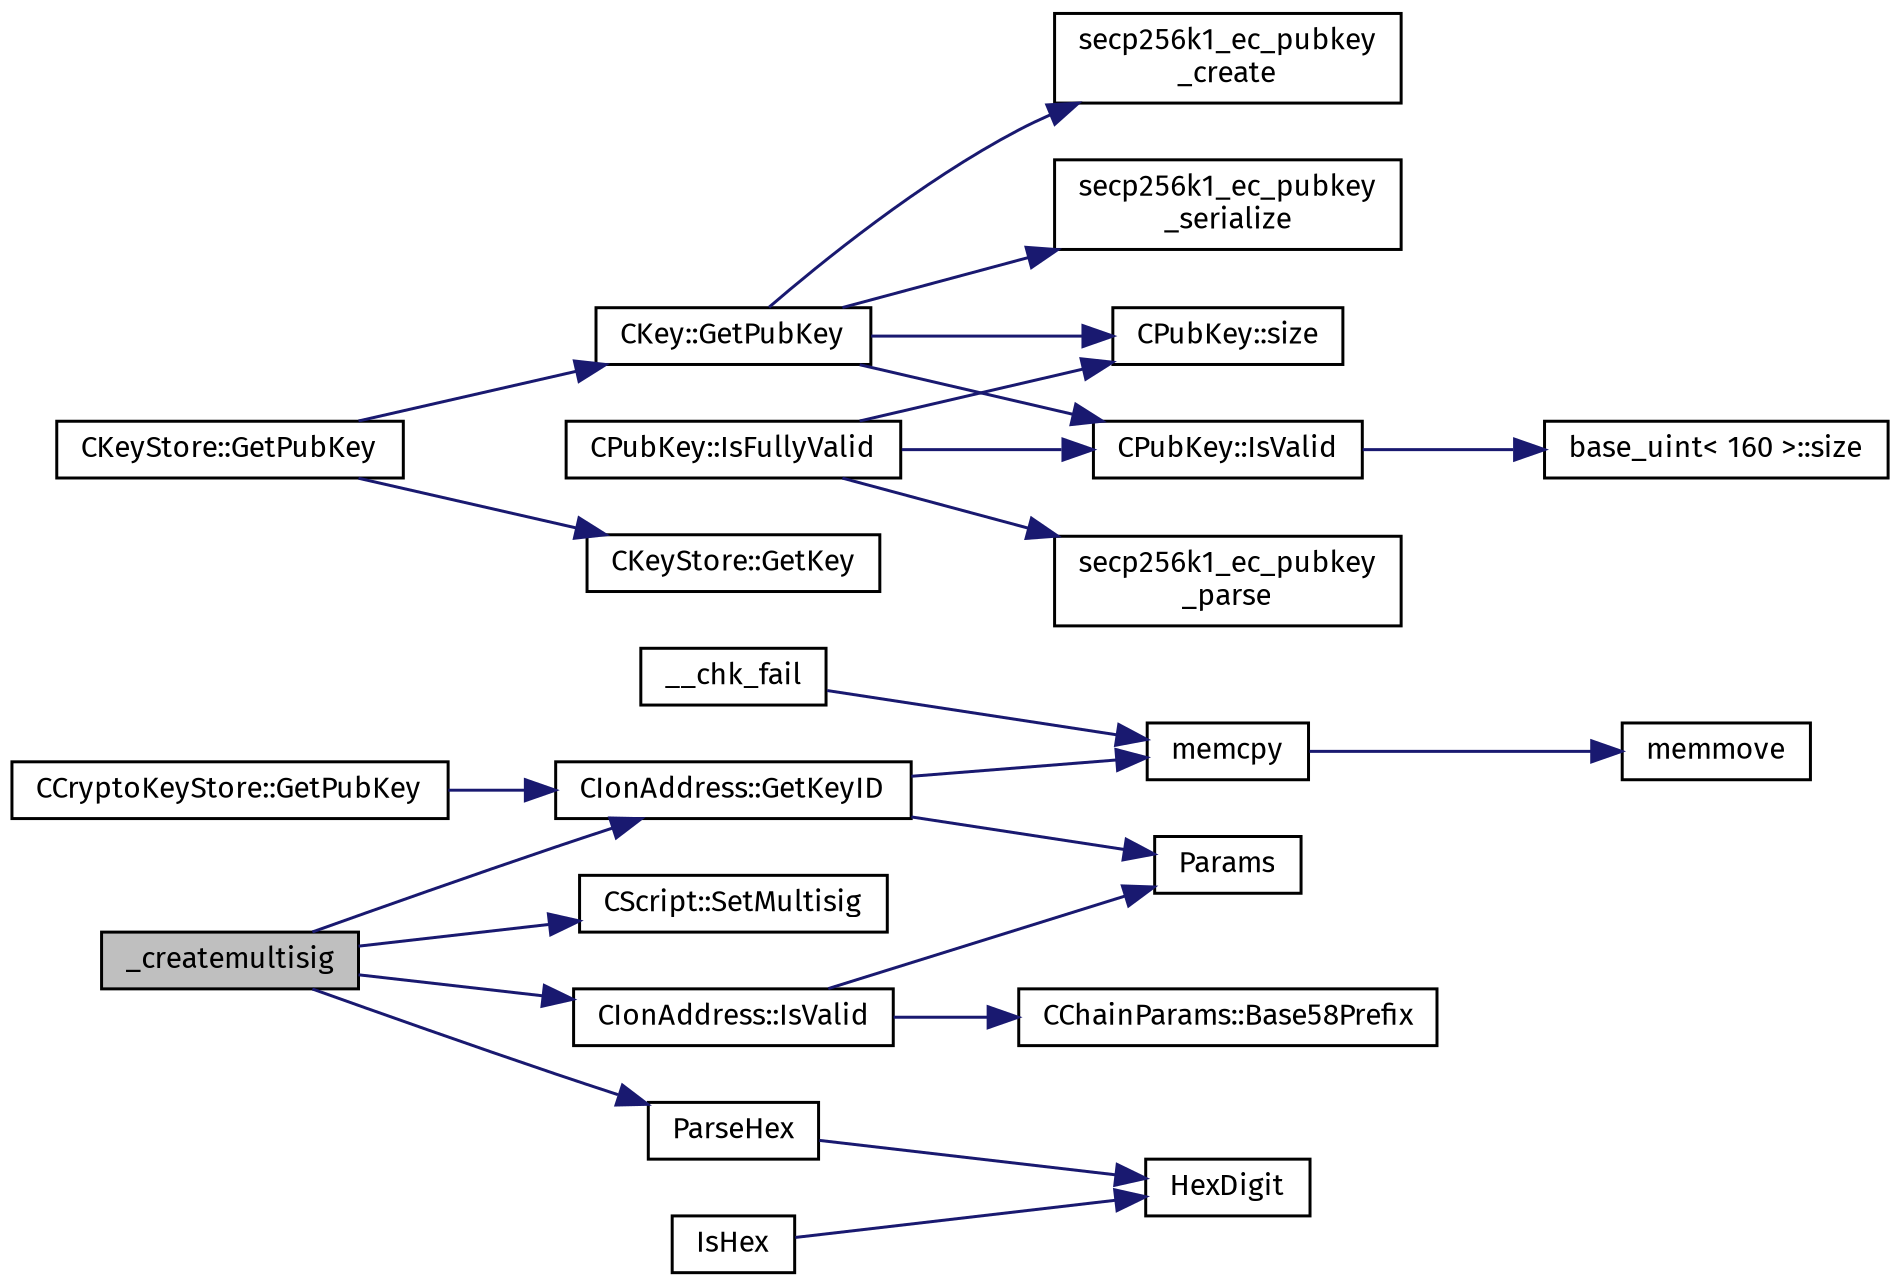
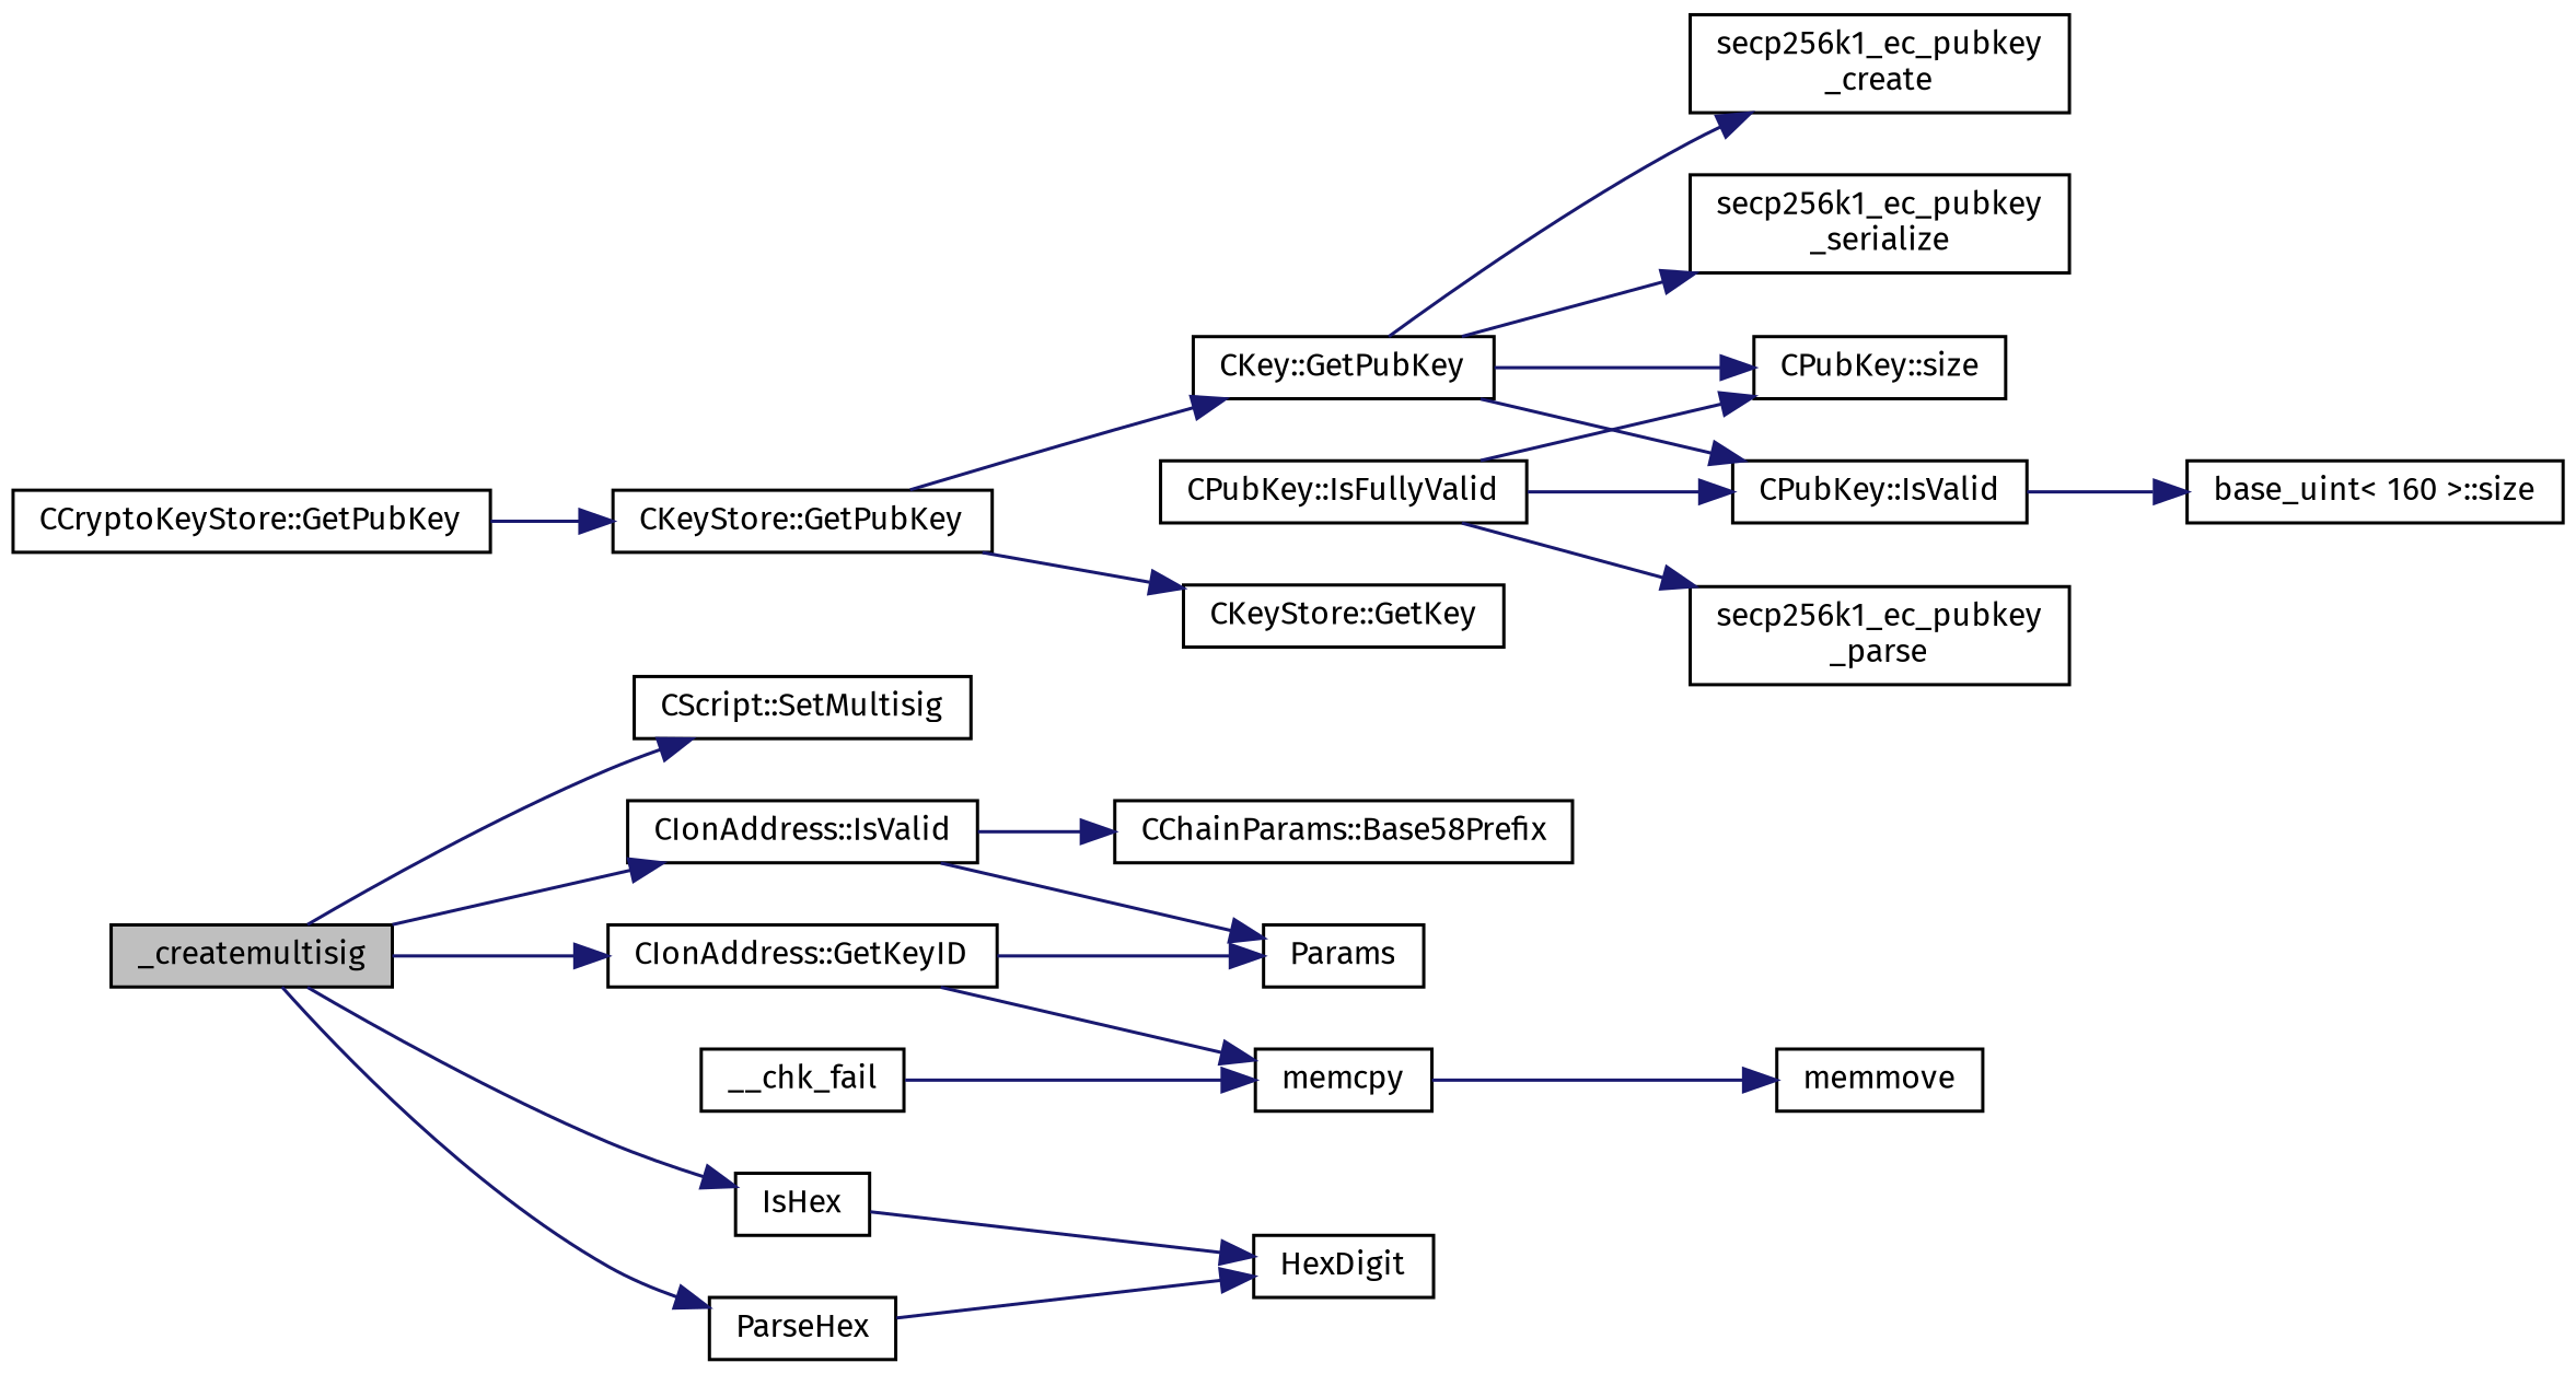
  digraph {
    fontname="Fira Sans"
    rankdir=LR
    node [color=black fillcolor=white fontname="Fira Sans" fontsize=10 shape=record style=filled]
    edge [color=midnightblue fontname="Fira Sans" fontsize=10 labelfontname=Helvetica labelfontsize=10 style=solid]
    n1 [fillcolor=grey75 fontcolor=black height=0.2 label=_createmultisig width=0.4]
    n2 [height=0.2 label="CIonAddress::IsValid" width=0.4]
    n3 [height=0.2 label="CIonAddress::GetKeyID" width=0.4]
    n4 [height=0.2 label=IsHex width=0.4]
    n5 [height=0.2 label=ParseHex width=0.4]
    n6 [height=0.2 label="CScript::SetMultisig" width=0.4]
    n7 [height=0.2 label=Params width=0.4]
    n8 [height=0.2 label="CChainParams::Base58Prefix" width=0.4]
    n9 [height=0.2 label=memcpy width=0.4]
    n10 [height=0.2 label="CCryptoKeyStore::GetPubKey" width=0.4]
    n11 [height=0.2 label="CKeyStore::GetPubKey" width=0.4]
    n12 [height=0.2 label="CPubKey::IsFullyValid" width=0.4]
    n13 [height=0.2 label="CPubKey::size" width=0.4]
    n14 [height=0.2 label="CPubKey::IsValid" width=0.4]
    n15 [height=0.2 label="secp256k1_ec_pubkey\l_parse" width=0.4]
    n16 [height=0.2 label=HexDigit width=0.4]
    n17 [height=0.2 label=memmove width=0.4]
    n18 [height=0.2 label=__chk_fail width=0.4]
    n19 [height=0.2 label="CKeyStore::GetKey" width=0.4]
    n20 [height=0.2 label="CKey::GetPubKey" width=0.4]
    n21 [height=0.2 label="secp256k1_ec_pubkey\l_create" width=0.4]
    n22 [height=0.2 label="secp256k1_ec_pubkey\l_serialize" width=0.4]
    n23 [height=0.2 label="base_uint\< 160 \>::size" width=0.4]
    n1 -> n2
    n1 -> n3
+   n1 -> n4
    n1 -> n5
    n1 -> n6
    n2 -> n7
    n2 -> n8
    n3 -> n7
    n3 -> n9
    n4 -> n16
    n5 -> n16
    n9 -> n17
-   n10 -> n3
+   n10 -> n11
    n11 -> n19
    n11 -> n20
    n12 -> n13
    n12 -> n14
    n12 -> n15
    n14 -> n23
    n18 -> n9
    n20 -> n13
    n20 -> n14
    n20 -> n21
    n20 -> n22
  }
